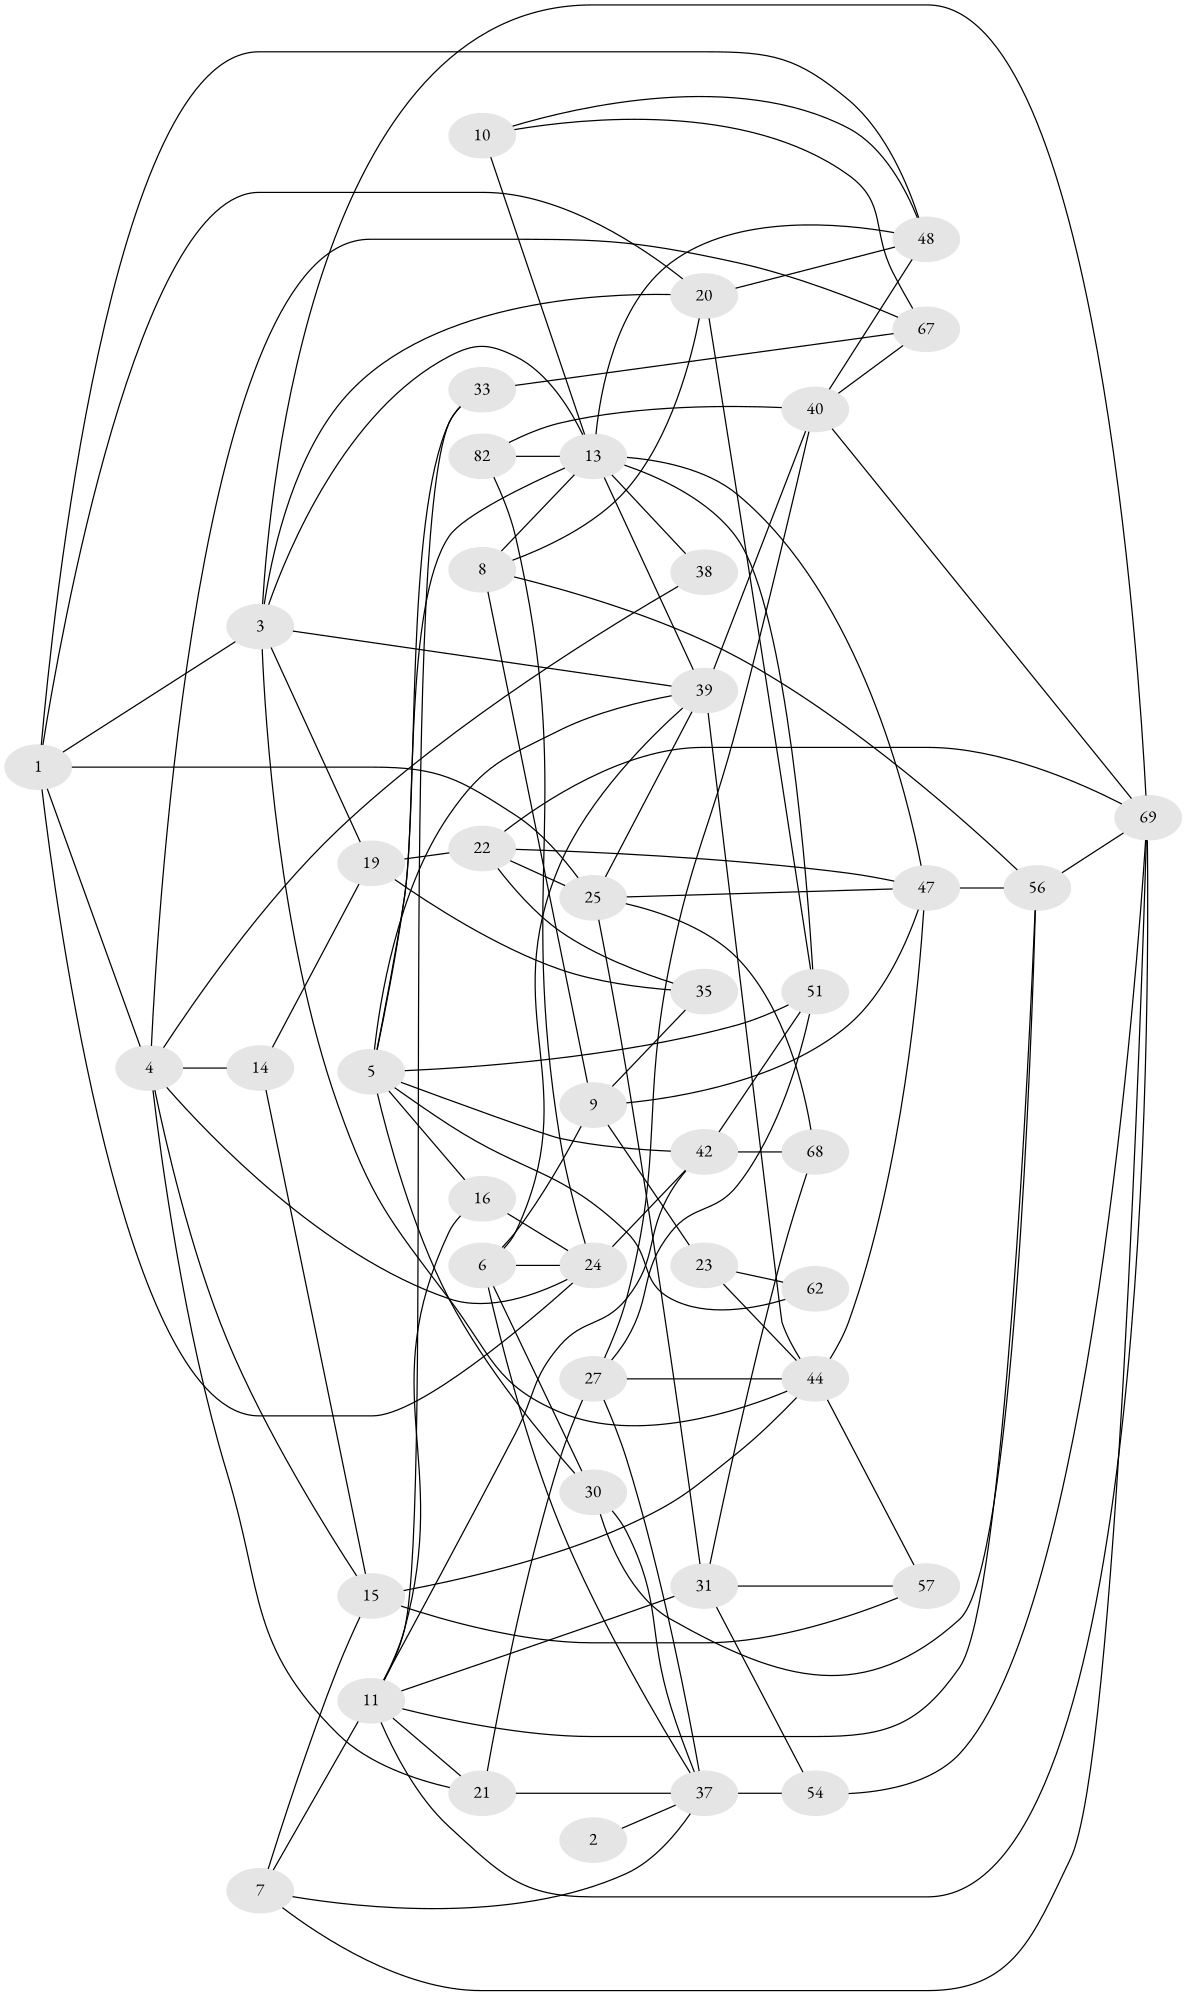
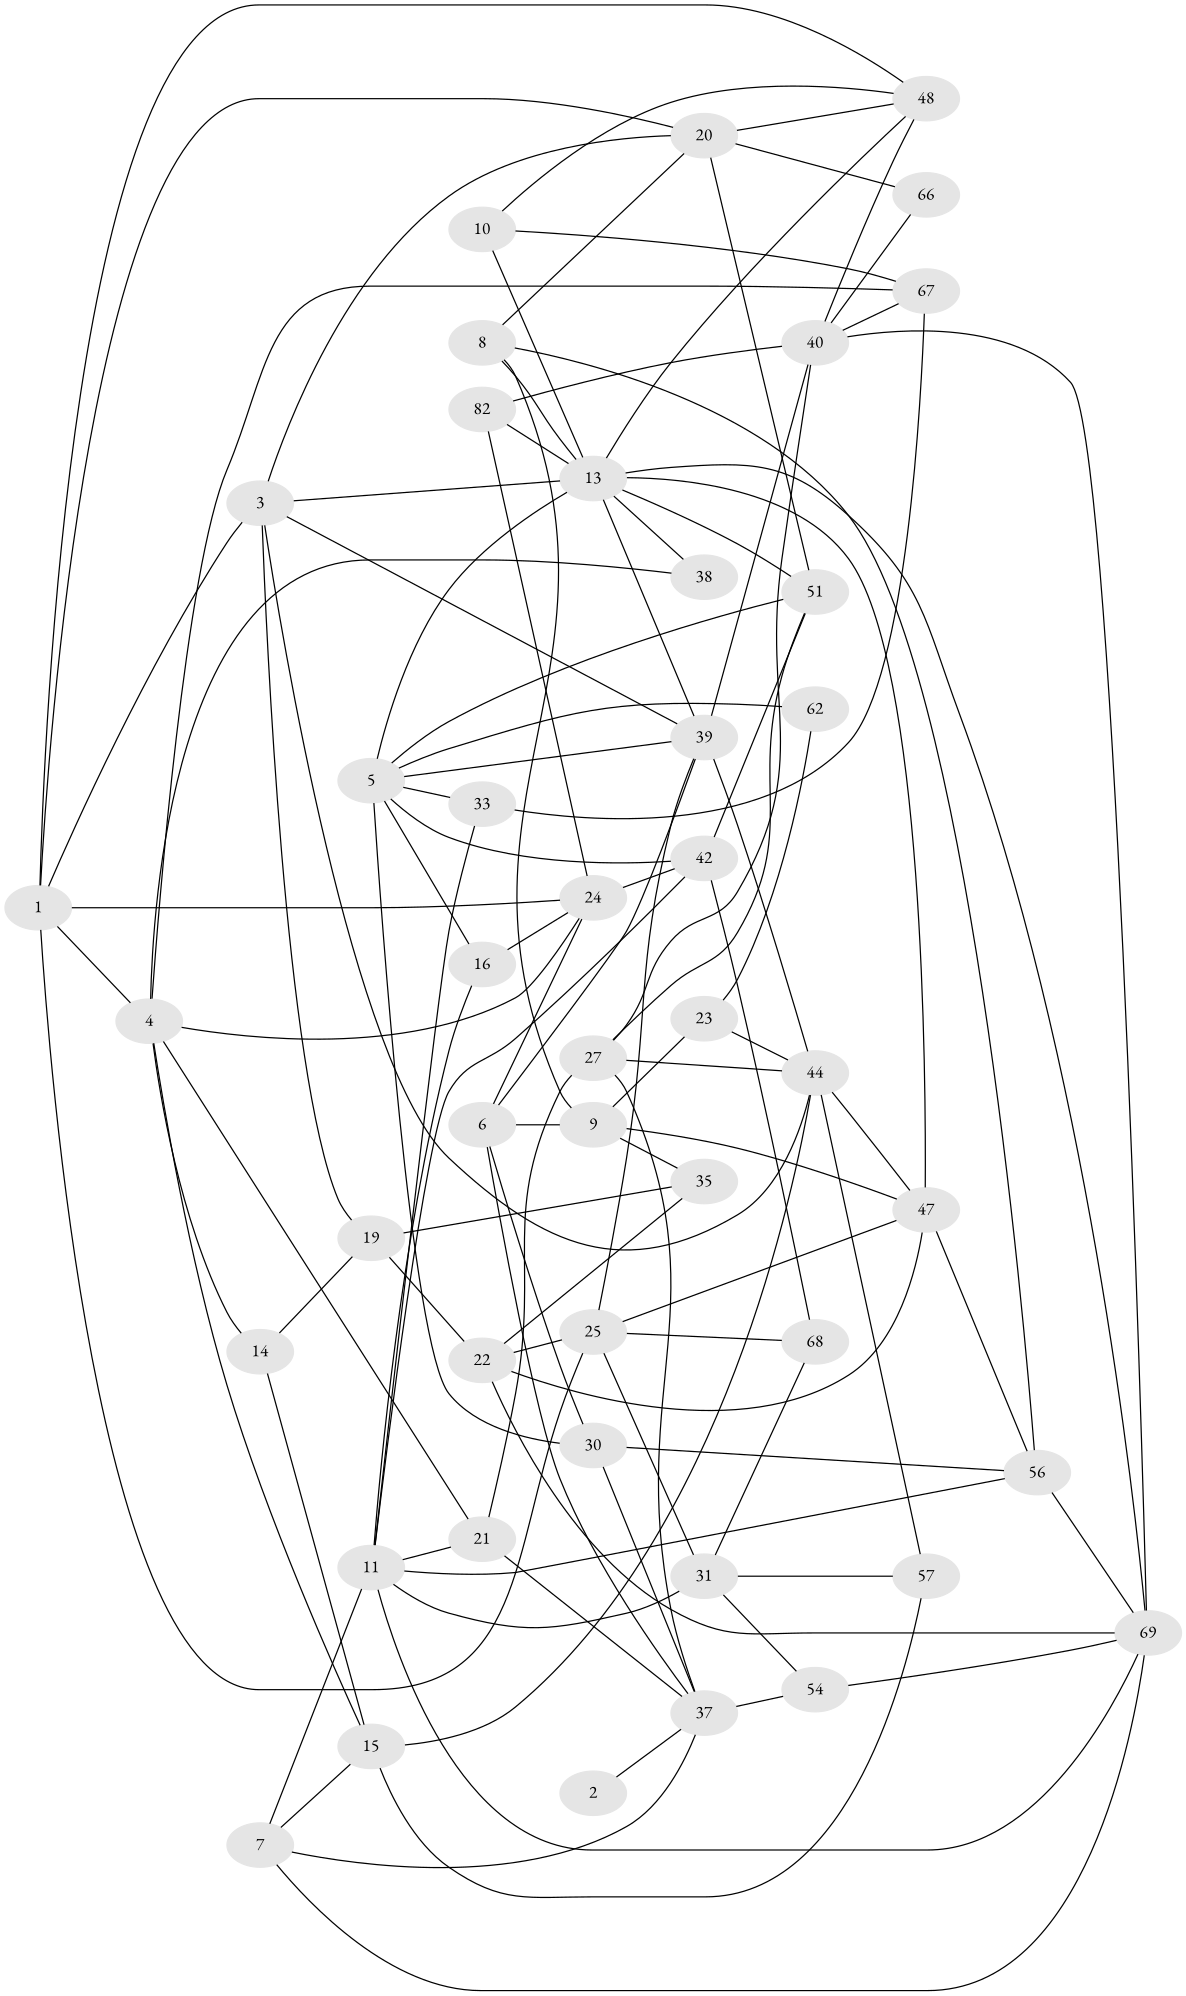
  graph {
    fontname="EB Garamond"
    rankdir=LR
    node [color=gray90 fontname="EB Garamond" style=filled]
    edge [fontname="EB Garamond"]
    1 [super="+36"]
    3 [super="+46"]
    4 [super="+18"]
    24 [super="+34"]
    25 [super="+61"]
    48 [super="+72"]
    20 [super="+52"]
    13 [super="+26"]
    19 [super="+64"]
    39 [super="+53"]
    44 [super="+58"]
    69 [super="+73"]
    14 [super="+43"]
    15
    21 [super="+55"]
    38
    67
    42 [super="+71"]
    47
    31 [super="+50"]
    n21 [label=68]
    37 [super="+68"]
    2
    54
    51 [super="+65"]
    35
    22 [super="+28"]
+   66
    40 [super="+41"]
    57
    27 [super="+29"]
    5 [super="+70"]
    16
    30 [super="+59"]
    33
    62
    56 [super="+63"]
    9 [super="+45"]
    23
    6
    7 [super="+49"]
    11 [super="+32"]
    8
    10
    n45 [label=82 super="+17"]
    1 -- 3
    1 -- 4 [weight=2]
    1 -- 24
    1 -- 25
    1 -- 48
    1 -- 20
    3 -- 20
    3 -- 13
    3 -- 19
    3 -- 39
    3 -- 44
-   3 -- 69
+   13 -- 69
    4 -- 24 [weight=2]
    4 -- 14
    4 -- 15
    4 -- 21
    4 -- 38
    4 -- 67
    24 -- 42
    25 -- 39
    25 -- 47
    25 -- 31
    25 -- n21
    20 -- 48
    20 -- 51 [weight=2]
+   20 -- 66
    13 -- 48
    13 -- 39
    13 -- 38
    13 -- 47
    13 -- 51
    19 -- 35
    19 -- 22
    39 -- 44
    39 -- 40
    44 -- 47
    44 -- 57
    14 -- 19
    14 -- 15
    15 -- 44
    15 -- 57
    21 -- 37 [weight=2]
    21 -- 27
    42 -- n21
    42 -- 51
    47 -- 56
    31 -- n21
    31 -- 54
    31 -- 57
    37 -- 54
    2 -- 37
    54 -- 69
    22 -- 25
    22 -- 69 [weight=2]
    22 -- 47
    22 -- 35
    40 -- 48
    40 -- 69
    40 -- 67
+   40 -- 66
    27 -- 44
    27 -- 37
    27 -- 51
    27 -- 40
    5 -- 13
    5 -- 39
    5 -- 42
    5 -- 51
    5 -- 16
    5 -- 30
    5 -- 33
    5 -- 62
    16 -- 24
    30 -- 37
    30 -- 56
    33 -- 67
    56 -- 69
    9 -- 47
    9 -- 35
    9 -- 23
    23 -- 44
    23 -- 62
    6 -- 24
    6 -- 39
    6 -- 37
    6 -- 30
    6 -- 9
    7 -- 69
    7 -- 15
    7 -- 37
    7 -- 11
    11 -- 69
    11 -- 21
    11 -- 42
    11 -- 31
    11 -- 16
    11 -- 33
    11 -- 56
    8 -- 20
    8 -- 13
    8 -- 56
    8 -- 9
    10 -- 48
    10 -- 13
    10 -- 67
    n45 -- 24 [weight=2]
    n45 -- 13
    n45 -- 40
  }
